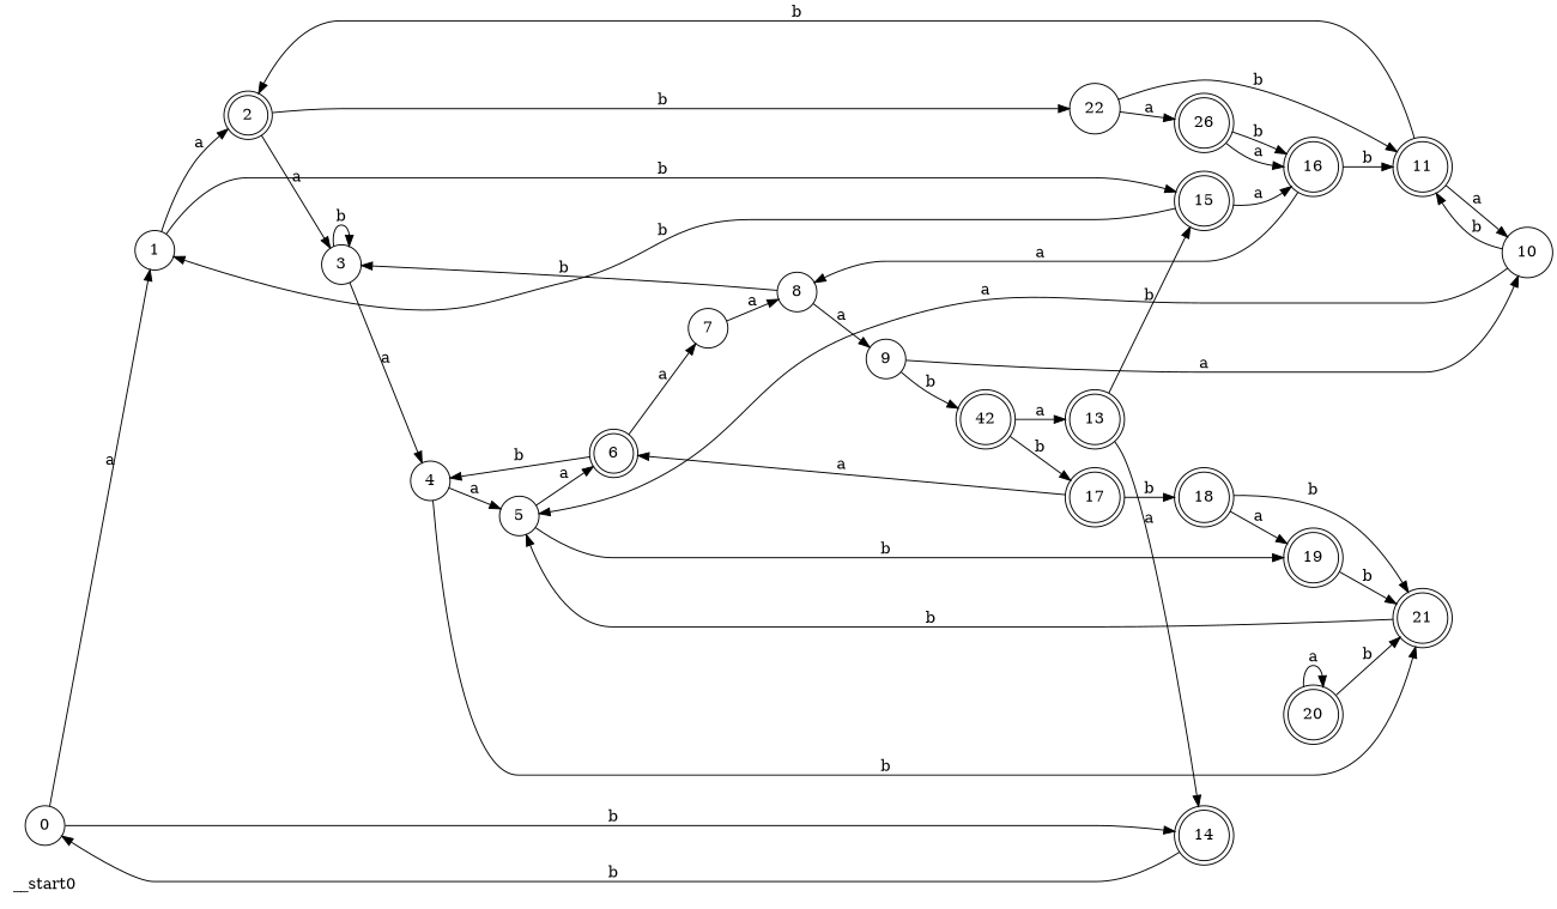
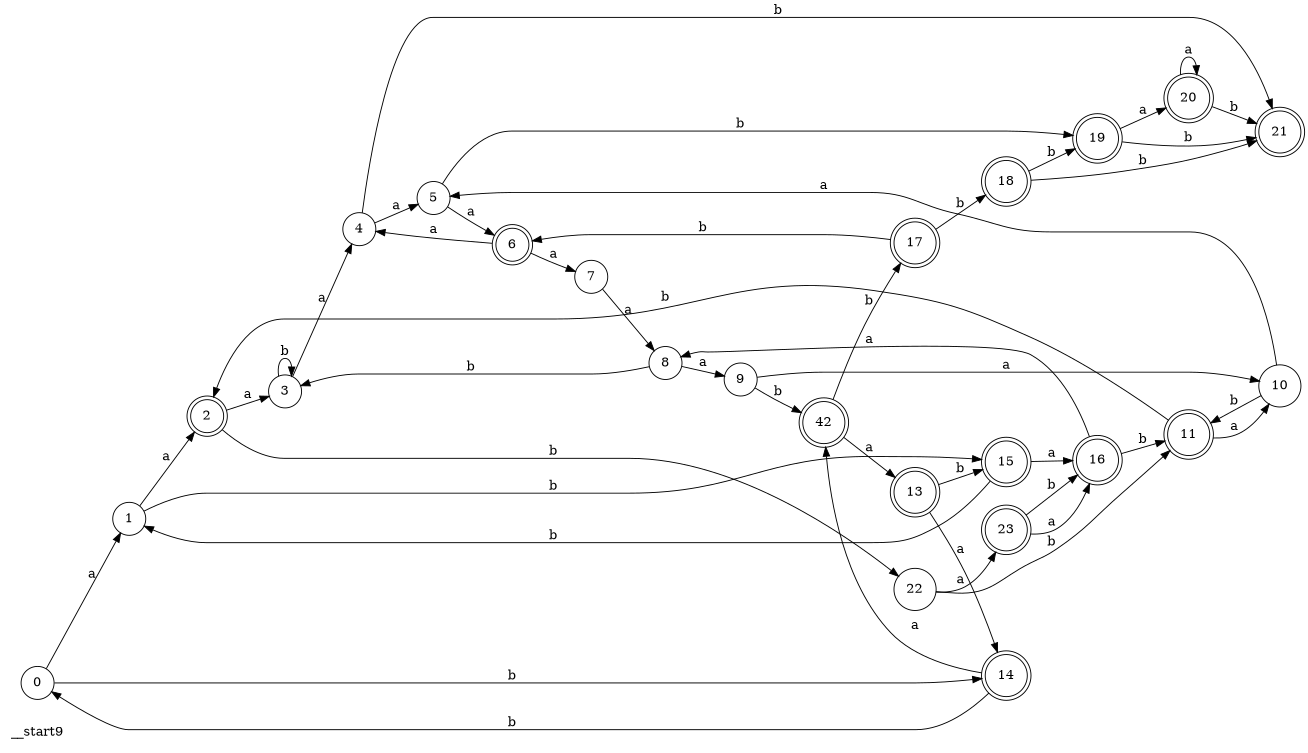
  digraph {
    rankdir=LR
    node [shape=doublecircle color=black fillcolor=white style="rounded,filled"]
-   __start0 [shape=none color="" fillcolor="" style=""]
+   __start0 [shape=none label=__start9 color="" fillcolor="" style=""]
    n2 [label=0 shape=circle style=filled]
    n3 [label=1 shape=circle style=filled]
    n4 [label=14]
    n5 [label=2]
    n6 [label=15]
    n7 [label=42]
    n8 [label=3 shape=circle style=filled]
    n9 [label=22 shape=circle style=filled]
    n10 [label=16]
    n11 [label=4 shape=circle style=filled]
    n12 [label=11]
-   n13 [label=26]
+   n13 [label=23]
    n14 [label=5 shape=circle style=filled]
    n15 [label=21]
    n16 [label=6]
    n17 [label=19]
    n18 [label=7 shape=circle style=filled]
    n19 [label=20]
    n20 [label=8 shape=circle style=filled]
    n21 [label=9 shape=circle style=filled]
    n22 [label=10 shape=circle style=filled]
    n23 [label=13]
    n24 [label=17]
    n25 [label=18]
    n2 -> n3 [label=a]
    n2 -> n4 [label=b]
    n3 -> n5 [label=a]
    n3 -> n6 [label=b]
    n4 -> n2 [label=b]
+   n4 -> n7 [label=a]
    n5 -> n8 [label=a]
    n5 -> n9 [label=b]
    n6 -> n3 [label=b]
    n6 -> n10 [label=a]
    n7 -> n23 [label=a]
    n7 -> n24 [label=b]
    n8 -> n8 [label=b]
    n8 -> n11 [label=a]
    n9 -> n12 [label=b]
    n9 -> n13 [label=a]
    n10 -> n12 [label=b]
    n10 -> n20 [label=a]
    n11 -> n14 [label=a]
    n11 -> n15 [label=b]
    n12 -> n5 [label=b]
    n12 -> n22 [label=a]
    n13 -> n10 [label=a]
    n13 -> n10 [label=b]
    n14 -> n16 [label=a]
    n14 -> n17 [label=b]
-   n15 -> n14 [label=b]
-   n16 -> n11 [label=b]
+   n16 -> n11 [label=a]
    n16 -> n18 [label=a]
    n17 -> n15 [label=b]
+   n17 -> n19 [label=a]
    n18 -> n20 [label=a]
    n19 -> n15 [label=b]
    n19 -> n19 [label=a]
    n20 -> n8 [label=b]
    n20 -> n21 [label=a]
    n21 -> n7 [label=b]
    n21 -> n22 [label=a]
    n22 -> n12 [label=b]
    n22 -> n14 [label=a]
    n23 -> n4 [label=a]
    n23 -> n6 [label=b]
-   n24 -> n16 [label=a]
+   n24 -> n16 [label=b]
    n24 -> n25 [label=b]
    n25 -> n15 [label=b]
-   n25 -> n17 [label=a]
+   n25 -> n17 [label=b]
  }
